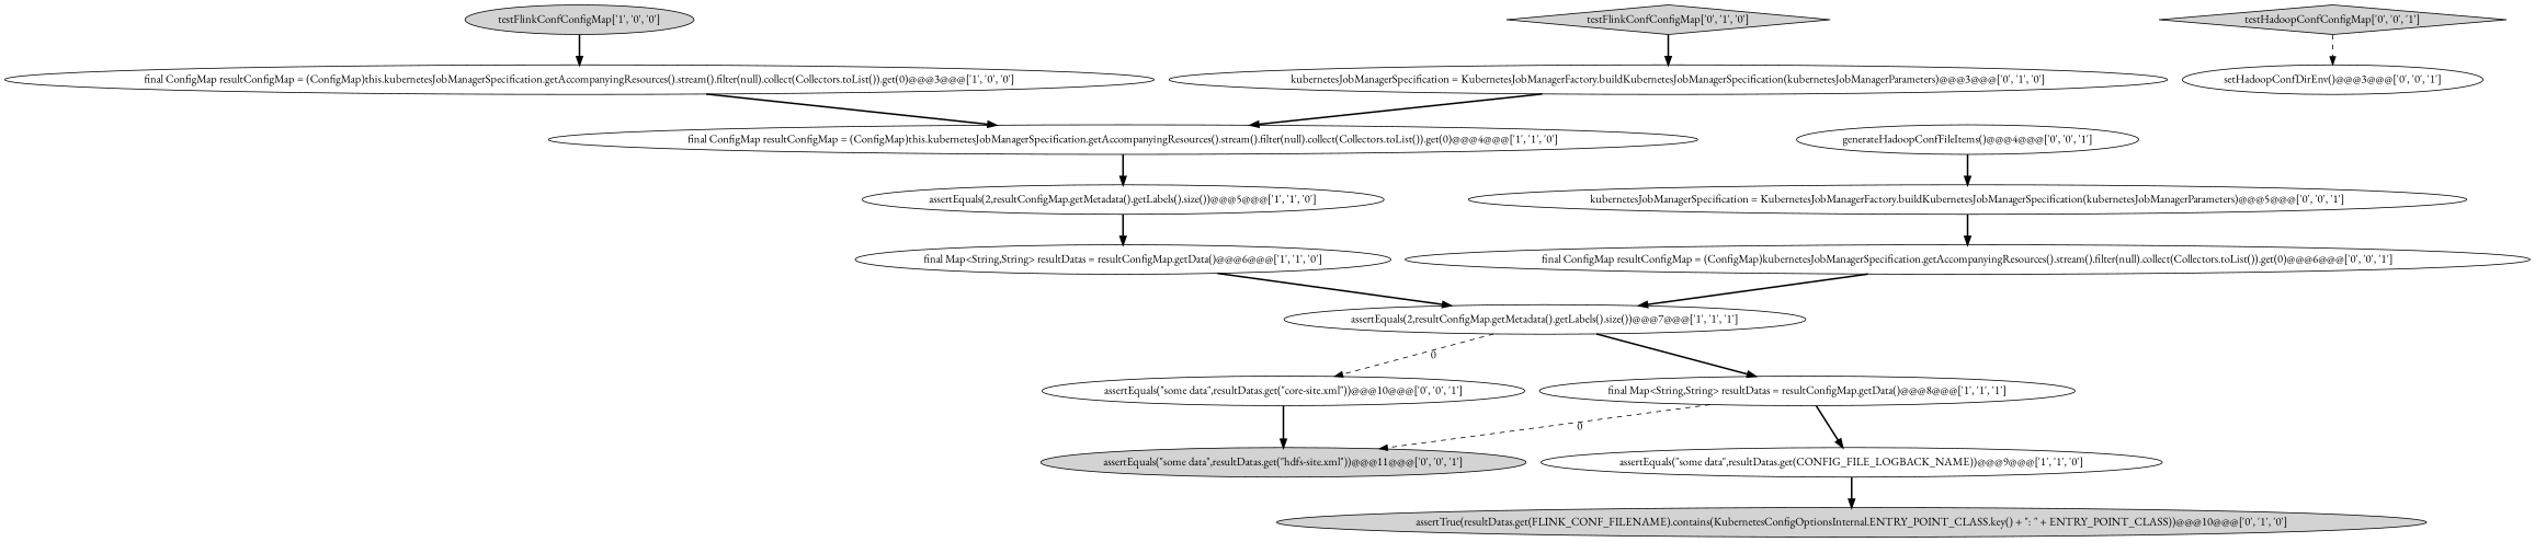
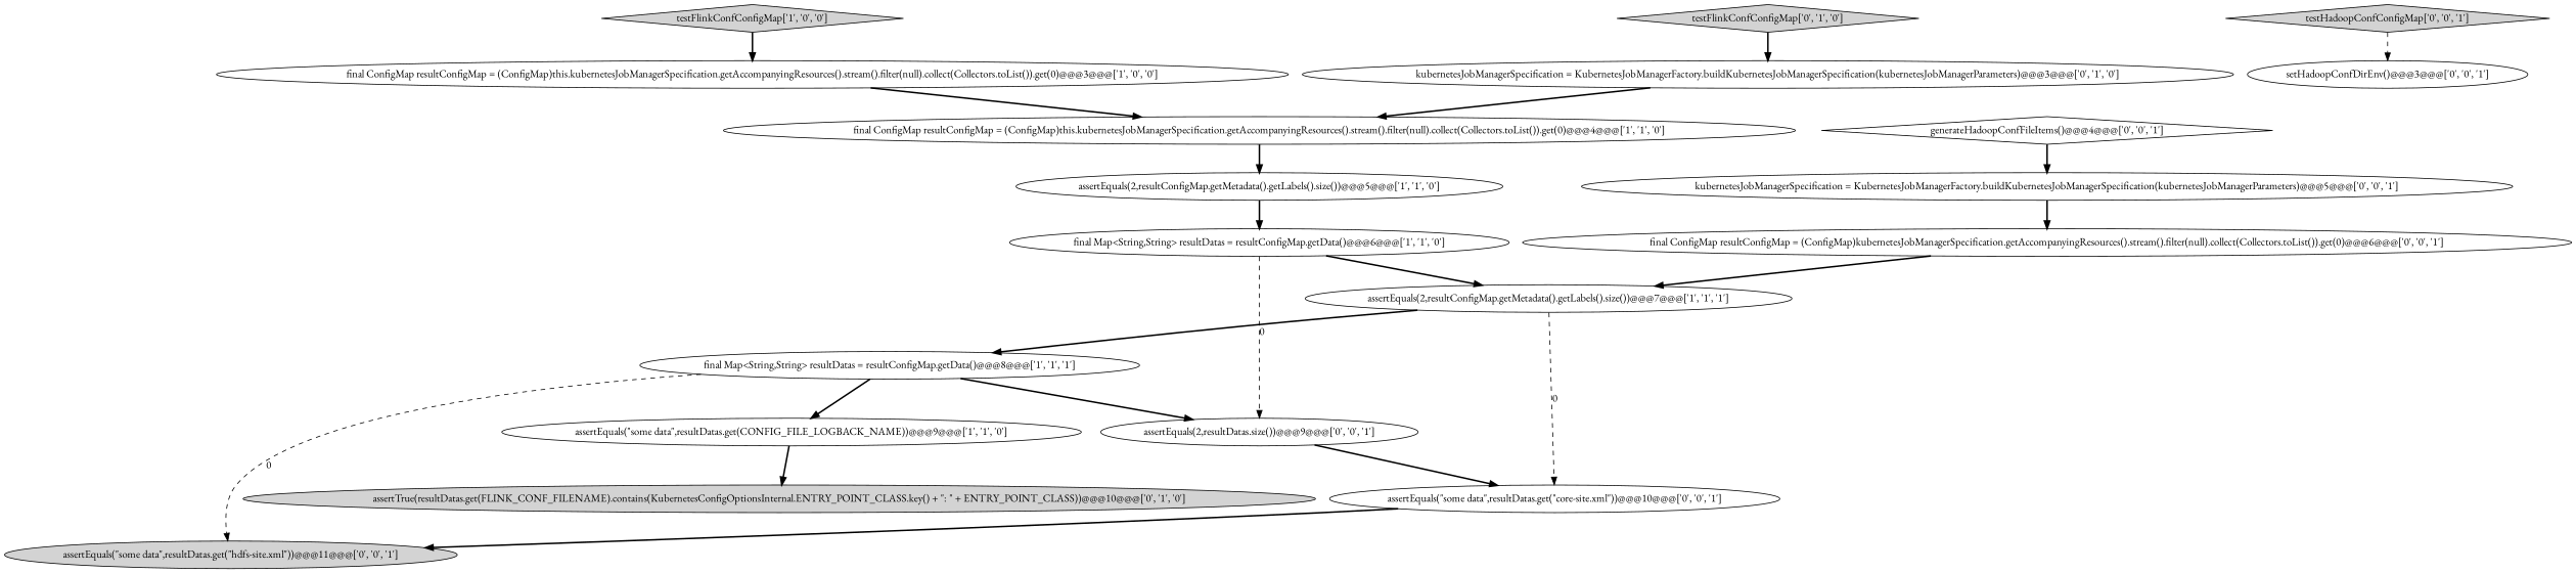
  digraph {
    fontname="EB Garamond"
    node [fillcolor=white fontname="EB Garamond" shape=ellipse style=filled]
    edge [fontname="EB Garamond" style=bold]
    n1 [fillcolor=lightgray label="assertTrue(resultDatas.get(FLINK_CONF_FILENAME).contains(KubernetesConfigOptionsInternal.ENTRY_POINT_CLASS.key() + \": \" + ENTRY_POINT_CLASS))@@@10@@@['0', '1', '0']"]
    n2 [label="assertEquals(2,resultConfigMap.getMetadata().getLabels().size())@@@5@@@['1', '1', '0']"]
    n3 [label="final Map<String,String> resultDatas = resultConfigMap.getData()@@@6@@@['1', '1', '0']"]
+   n4 [label="assertEquals(2,resultDatas.size())@@@9@@@['0', '0', '1']"]
    n5 [label="assertEquals(2,resultConfigMap.getMetadata().getLabels().size())@@@7@@@['1', '1', '1']"]
    n6 [label="assertEquals(\"some data\",resultDatas.get(\"core-site.xml\"))@@@10@@@['0', '0', '1']"]
    n7 [fillcolor=lightgray label="assertEquals(\"some data\",resultDatas.get(\"hdfs-site.xml\"))@@@11@@@['0', '0', '1']"]
    n8 [label="kubernetesJobManagerSpecification = KubernetesJobManagerFactory.buildKubernetesJobManagerSpecification(kubernetesJobManagerParameters)@@@5@@@['0', '0', '1']"]
    n9 [label="final ConfigMap resultConfigMap = (ConfigMap)kubernetesJobManagerSpecification.getAccompanyingResources().stream().filter(null).collect(Collectors.toList()).get(0)@@@6@@@['0', '0', '1']"]
    n10 [label="final Map<String,String> resultDatas = resultConfigMap.getData()@@@8@@@['1', '1', '1']"]
    n11 [label="final ConfigMap resultConfigMap = (ConfigMap)this.kubernetesJobManagerSpecification.getAccompanyingResources().stream().filter(null).collect(Collectors.toList()).get(0)@@@4@@@['1', '1', '0']"]
    n12 [fillcolor=lightgray label="testHadoopConfConfigMap['0', '0', '1']" shape=diamond]
    n13 [label="setHadoopConfDirEnv()@@@3@@@['0', '0', '1']"]
    n14 [label="final ConfigMap resultConfigMap = (ConfigMap)this.kubernetesJobManagerSpecification.getAccompanyingResources().stream().filter(null).collect(Collectors.toList()).get(0)@@@3@@@['1', '0', '0']"]
    n15 [label="assertEquals(\"some data\",resultDatas.get(CONFIG_FILE_LOGBACK_NAME))@@@9@@@['1', '1', '0']"]
-   n16 [fillcolor=lightgray label="testFlinkConfConfigMap['1', '0', '0']"]
+   n16 [fillcolor=lightgray label="testFlinkConfConfigMap['1', '0', '0']" shape=diamond]
    n17 [label="kubernetesJobManagerSpecification = KubernetesJobManagerFactory.buildKubernetesJobManagerSpecification(kubernetesJobManagerParameters)@@@3@@@['0', '1', '0']"]
-   n18 [label="generateHadoopConfFileItems()@@@4@@@['0', '0', '1']"]
+   n18 [label="generateHadoopConfFileItems()@@@4@@@['0', '0', '1']" shape=diamond]
    n19 [fillcolor=lightgray label="testFlinkConfConfigMap['0', '1', '0']" shape=diamond]
    n2 -> n3
+   n3 -> n4 [label=0 style=dashed]
    n3 -> n5
+   n4 -> n6
    n5 -> n6 [label=0 style=dashed]
    n5 -> n10
    n6 -> n7
    n8 -> n9
    n9 -> n5
+   n10 -> n4
    n10 -> n7 [label=0 style=dashed]
    n10 -> n15
    n11 -> n2
    n12 -> n13 [style=dashed]
    n14 -> n11
    n15 -> n1
    n16 -> n14
    n17 -> n11
    n18 -> n8
    n19 -> n17
  }
